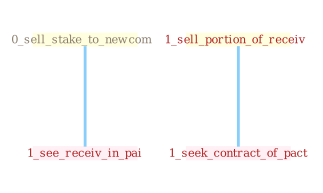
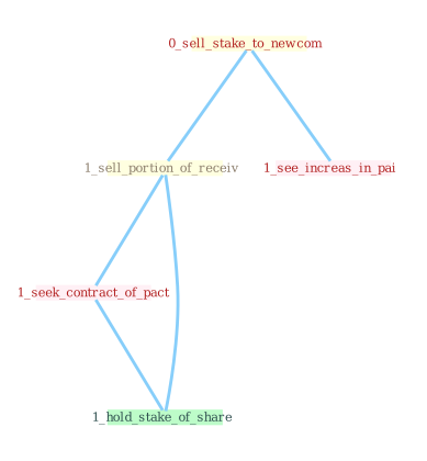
  graph {
    node [color="#ffffe0" fixedsize=true fontcolor="#8b7d6b" fontsize=4 shape=polygon style=filled]
    edge [color="#87cefa" w=1]
-   "0_sell_stake_to_newcom " [height=.06 width=.5]
-   "1_sell_portion_of_receiv " [fontcolor="#b22222" height=.06 width=.5]
+   "0_sell_stake_to_newcom " [fontcolor="#b22222" height=.06 width=.5]
+   "1_sell_portion_of_receiv " [height=.06 width=.5]
    n3 [color="#fff0f5" fontcolor="#b22222" height=.06 label="1_seek_contract_of_pact" width=.5]
-   "1_see_increas_in_pai " [color="#fff0f5" fontcolor="#b22222" height=.06 width=.5 label="1_see_receiv_in_pai"]
+   "1_see_increas_in_pai " [color="#fff0f5" fontcolor="#b22222" height=.06 width=.5]
+   "1_hold_stake_of_share " [color="#BDFCC9" fontcolor="#2f4f4f" height=.06 width=.5]
    subgraph sub_1 {
      "0_sell_stake_to_newcom "
      "1_sell_portion_of_receiv "
    }
    subgraph sub_2 {
      n3
      "1_see_increas_in_pai "
    }
+   "0_sell_stake_to_newcom " -- "1_sell_portion_of_receiv "
    "0_sell_stake_to_newcom " -- "1_see_increas_in_pai "
    "1_sell_portion_of_receiv " -- n3
+   "1_sell_portion_of_receiv " -- "1_hold_stake_of_share "
+   n3 -- "1_hold_stake_of_share "
  }
